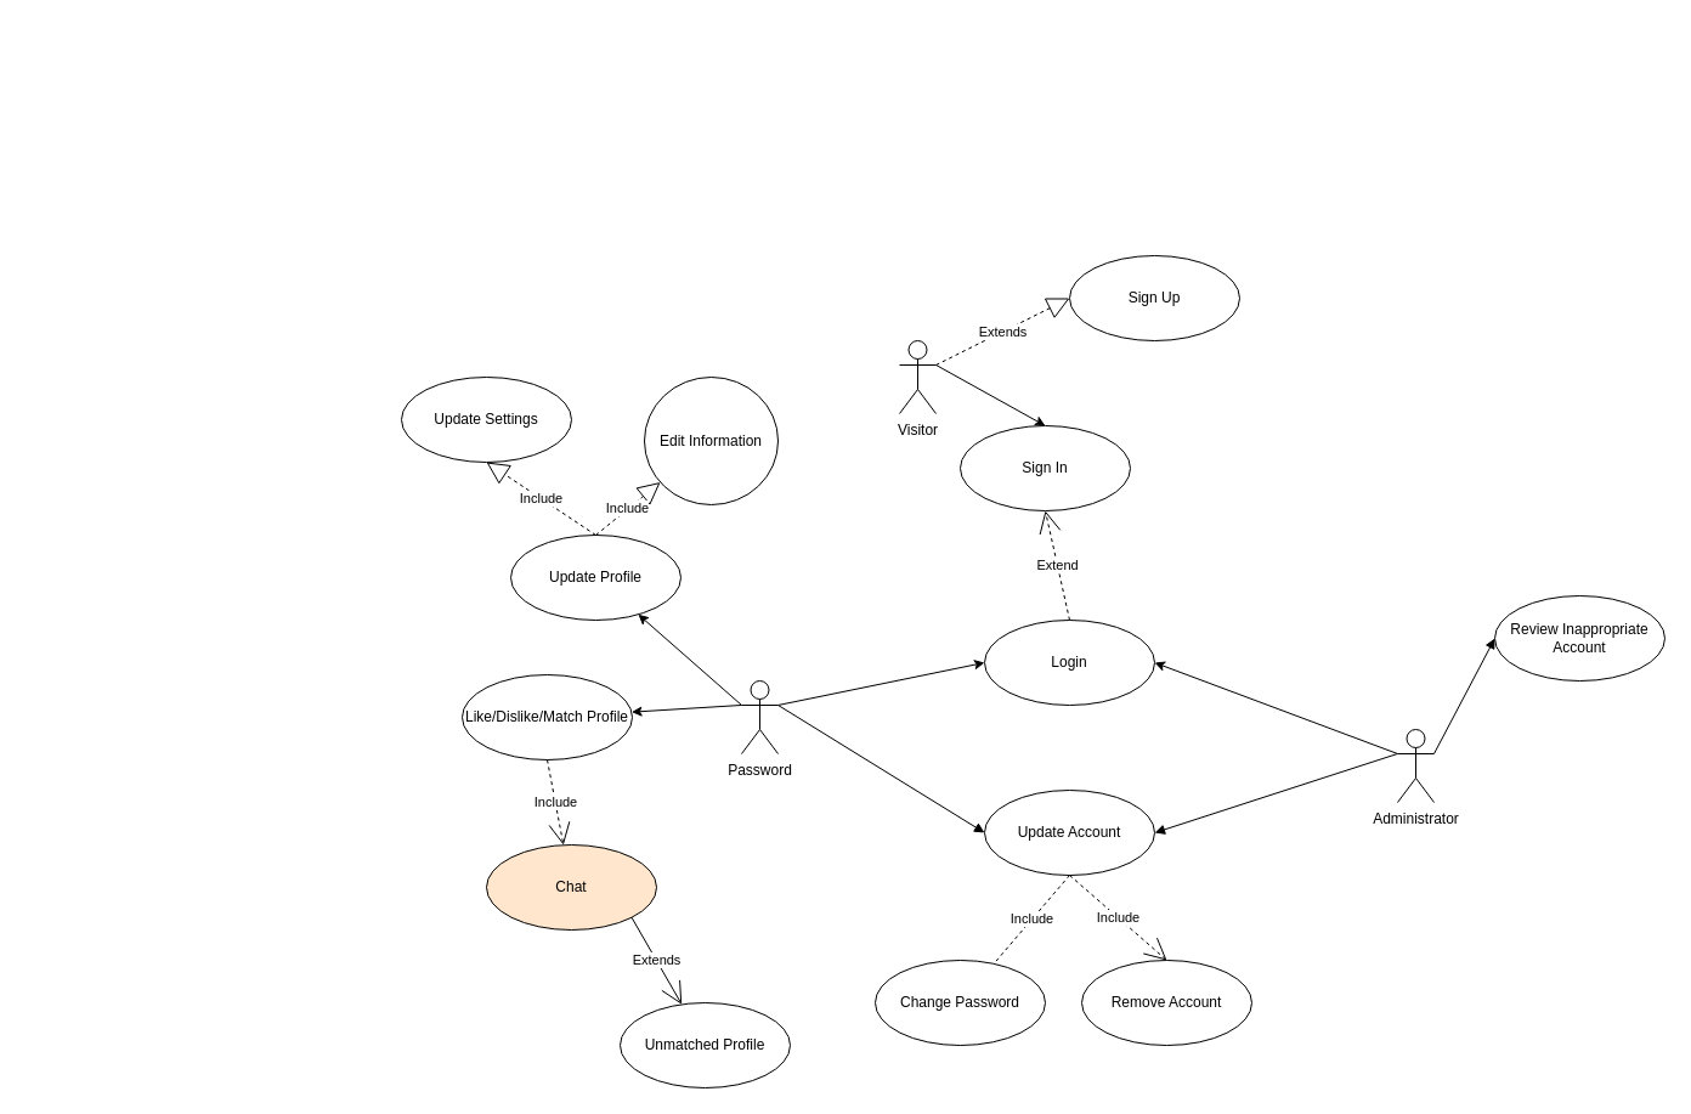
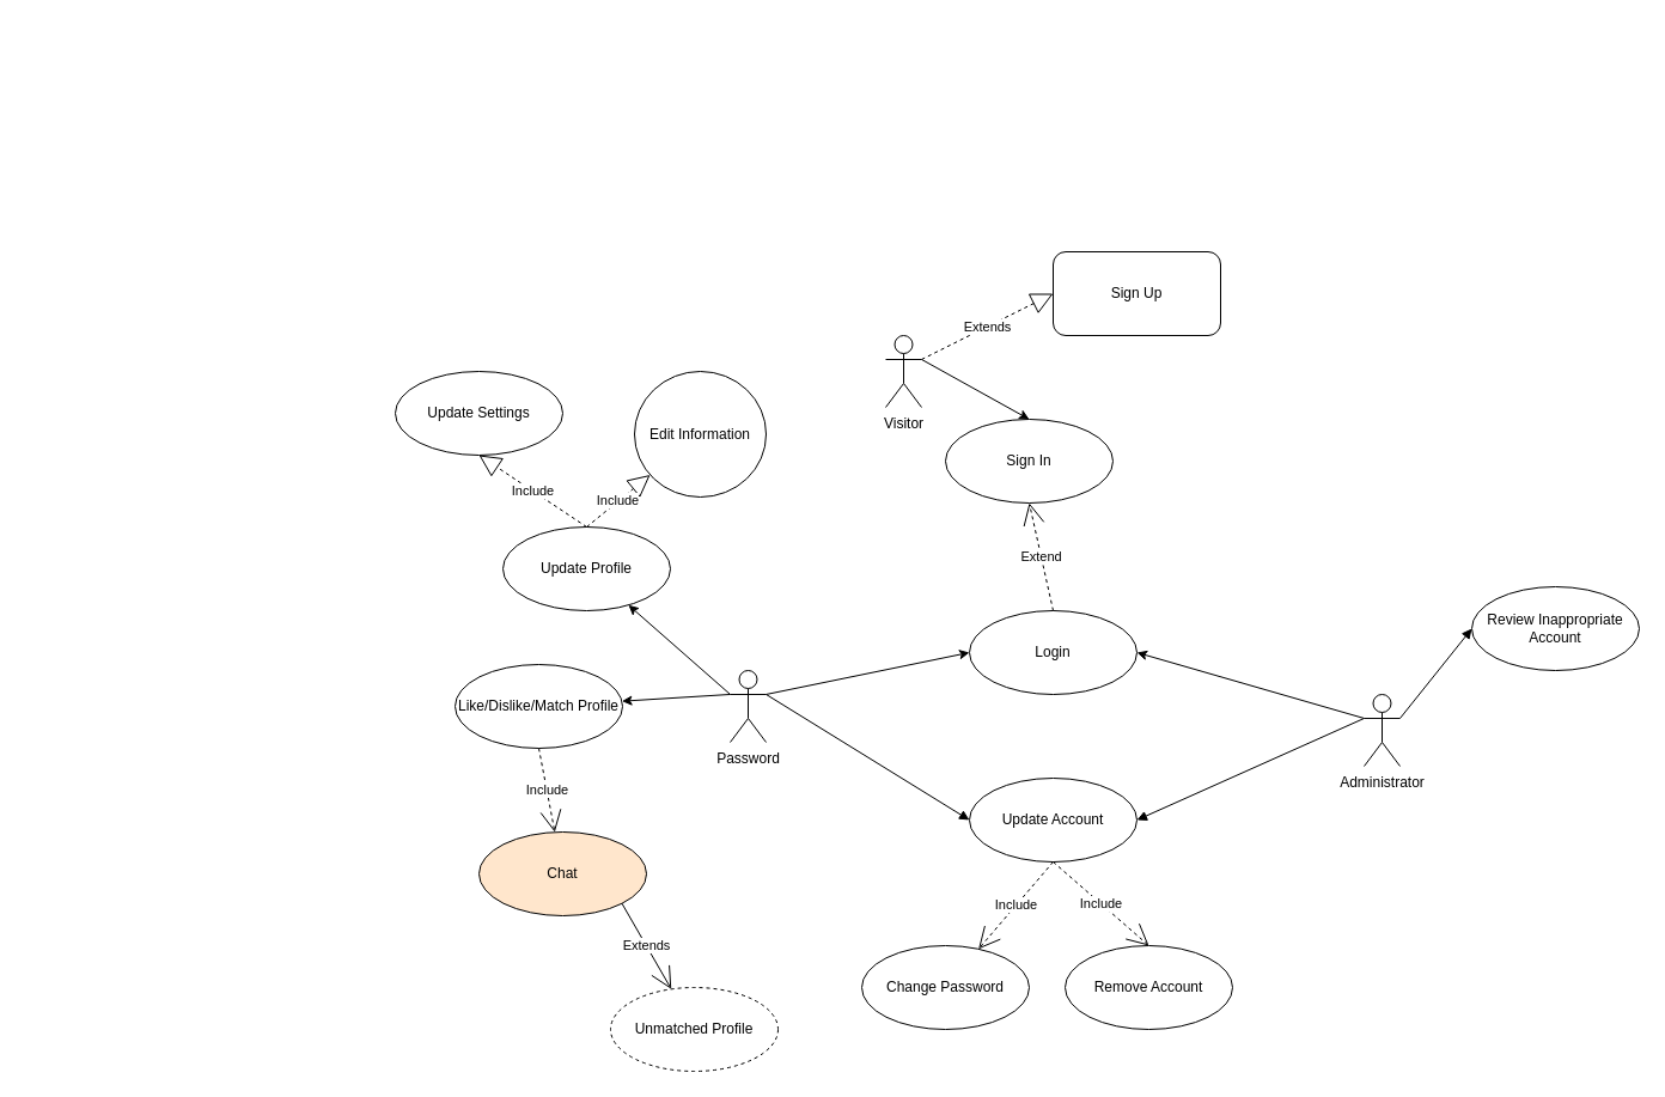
  <mxCell id="0" />
  <mxCell id="1" parent="0" />
  <mxCell id="2" value="Password" style="shape=umlActor;verticalLabelPosition=bottom;labelBackgroundColor=#ffffff;verticalAlign=top;html=1;outlineConnect=0;" parent="1" vertex="1"><mxGeometry x="610" y="560" width="30" height="60" as="geometry" /></mxCell>
  <mxCell id="3" value="" style="ellipse;whiteSpace=wrap;html=1;aspect=fixed;rotation=NaN;" parent="1" vertex="1"><mxGeometry width="100" as="geometry" x="20" y="20" /></mxCell>
  <mxCell id="4" value="" style="endArrow=classic;html=1;exitX=1;exitY=0.333;exitDx=0;exitDy=0;exitPerimeter=0;entryX=0;entryY=0.5;entryDx=0;entryDy=0;" parent="1" source="2" target="5" edge="1"><mxGeometry width="50" height="50" relative="1" as="geometry"><mxPoint x="790" y="760" as="sourcePoint" /><mxPoint x="990" y="440" as="targetPoint" /></mxGeometry></mxCell>
  <mxCell id="5" value="Login" style="ellipse;whiteSpace=wrap;html=1;" parent="1" vertex="1"><mxGeometry x="810" y="510" width="140" height="70" as="geometry" /></mxCell>
  <mxCell id="6" value="Sign In" style="ellipse;whiteSpace=wrap;html=1;" parent="1" vertex="1"><mxGeometry x="790" y="350" width="140" height="70" as="geometry" /></mxCell>
  <mxCell id="7" value="Extend" style="endArrow=open;endSize=16;endFill=0;html=1;entryX=0.5;entryY=1;entryDx=0;entryDy=0;exitX=0.5;exitY=0;exitDx=0;exitDy=0;dashed=1;" parent="1" source="5" target="6" edge="1"><mxGeometry width="160" relative="1" as="geometry"><mxPoint x="1090" y="420" as="sourcePoint" /><mxPoint x="1110" y="300" as="targetPoint" /></mxGeometry></mxCell>
- <mxCell id="8" value="Administrator" style="shape=umlActor;verticalLabelPosition=bottom;labelBackgroundColor=#ffffff;verticalAlign=top;html=1;outlineConnect=0;" parent="1" vertex="1"><mxGeometry x="1150" y="600" width="30" height="60" as="geometry" /></mxCell>
+ <mxCell id="8" value="Administrator" style="shape=umlActor;verticalLabelPosition=bottom;labelBackgroundColor=#ffffff;verticalAlign=top;html=1;outlineConnect=0;" parent="1" vertex="1"><mxGeometry x="1140" y="580" width="30" height="60" as="geometry" /></mxCell>
  <mxCell id="9" value="" style="endArrow=classic;html=1;exitX=0;exitY=0.333;exitDx=0;exitDy=0;exitPerimeter=0;entryX=1;entryY=0.5;entryDx=0;entryDy=0;" parent="1" source="8" target="5" edge="1"><mxGeometry width="50" height="50" relative="1" as="geometry"><mxPoint x="810" y="710" as="sourcePoint" /><mxPoint x="1040" y="655" as="targetPoint" /></mxGeometry></mxCell>
- <mxCell id="10" value="Sign Up" style="ellipse;whiteSpace=wrap;html=1;" parent="1" vertex="1"><mxGeometry x="880" y="210" width="140" height="70" as="geometry" /></mxCell>
+ <mxCell id="10" value="Sign Up" style="whiteSpace=wrap;html=1;rounded=1;" parent="1" vertex="1"><mxGeometry x="880" y="210" width="140" height="70" as="geometry" /></mxCell>
  <mxCell id="11" value="Extends" style="endArrow=block;endSize=16;endFill=0;html=1;dashed=1;entryX=0;entryY=0.5;entryDx=0;entryDy=0;exitX=1;exitY=0.333;exitDx=0;exitDy=0;exitPerimeter=0;" parent="1" source="15" target="10" edge="1"><mxGeometry width="160" relative="1" as="geometry"><mxPoint x="820" y="609.5" as="sourcePoint" /><mxPoint x="980" y="609.5" as="targetPoint" /></mxGeometry></mxCell>
  <mxCell id="12" value="Update Account" style="ellipse;whiteSpace=wrap;html=1;" parent="1" vertex="1"><mxGeometry x="810" y="650" width="140" height="70" as="geometry" /></mxCell>
  <mxCell id="13" value="" style="html=1;verticalAlign=bottom;endArrow=block;entryX=0;entryY=0.5;entryDx=0;entryDy=0;exitX=1;exitY=0.333;exitDx=0;exitDy=0;exitPerimeter=0;" parent="1" source="2" target="12" edge="1"><mxGeometry width="80" relative="1" as="geometry"><mxPoint x="770" y="860" as="sourcePoint" /><mxPoint x="850" y="860" as="targetPoint" /></mxGeometry></mxCell>
  <mxCell id="14" value="" style="html=1;verticalAlign=bottom;endArrow=block;entryX=1;entryY=0.5;entryDx=0;entryDy=0;exitX=0;exitY=0.333;exitDx=0;exitDy=0;exitPerimeter=0;" parent="1" source="8" target="12" edge="1"><mxGeometry width="80" relative="1" as="geometry"><mxPoint x="770" y="860" as="sourcePoint" /><mxPoint x="850" y="860" as="targetPoint" /></mxGeometry></mxCell>
  <mxCell id="15" value="Visitor" style="shape=umlActor;verticalLabelPosition=bottom;labelBackgroundColor=#ffffff;verticalAlign=top;html=1;" parent="1" vertex="1"><mxGeometry x="740" y="280" width="30" height="60" as="geometry" /></mxCell>
  <mxCell id="16" value="" style="endArrow=classic;html=1;exitX=1;exitY=0.333;exitDx=0;exitDy=0;exitPerimeter=0;" parent="1" source="15" edge="1"><mxGeometry width="50" height="50" relative="1" as="geometry"><mxPoint x="700" y="419.5" as="sourcePoint" /><mxPoint x="860" y="350" as="targetPoint" /></mxGeometry></mxCell>
- <mxCell id="17" value="Include" style="endArrow=none;endSize=16;endFill=0;html=1;exitX=0.5;exitY=1;exitDx=0;exitDy=0;dashed=1;" parent="1" source="12" target="18" edge="1"><mxGeometry width="160" relative="1" as="geometry"><mxPoint x="830" y="810" as="sourcePoint" /><mxPoint x="790" y="810" as="targetPoint" /></mxGeometry></mxCell>
+ <mxCell id="17" value="Include" style="endArrow=open;endSize=16;endFill=0;html=1;exitX=0.5;exitY=1;exitDx=0;exitDy=0;dashed=1;" parent="1" source="12" target="18" edge="1"><mxGeometry width="160" relative="1" as="geometry"><mxPoint x="830" y="810" as="sourcePoint" /><mxPoint x="790" y="810" as="targetPoint" /></mxGeometry></mxCell>
  <mxCell id="18" value="Change Password" style="ellipse;whiteSpace=wrap;html=1;" parent="1" vertex="1"><mxGeometry x="720" y="790" width="140" height="70" as="geometry" /></mxCell>
  <mxCell id="19" value="Remove Account" style="ellipse;whiteSpace=wrap;html=1;" parent="1" vertex="1"><mxGeometry x="890" y="790" width="140" height="70" as="geometry" /></mxCell>
  <mxCell id="20" value="Include" style="endArrow=open;endSize=16;endFill=0;html=1;exitX=0.5;exitY=1;exitDx=0;exitDy=0;dashed=1;entryX=0.5;entryY=0;entryDx=0;entryDy=0;" parent="1" source="12" target="19" edge="1"><mxGeometry width="160" relative="1" as="geometry"><mxPoint x="890" y="730" as="sourcePoint" /><mxPoint x="827.487" y="802.811" as="targetPoint" /></mxGeometry></mxCell>
  <mxCell id="21" value="Review Inappropriate Account" style="ellipse;whiteSpace=wrap;html=1;" parent="1" vertex="1"><mxGeometry x="1230" y="490" width="140" height="70" as="geometry" /></mxCell>
  <mxCell id="22" value="" style="html=1;verticalAlign=bottom;endArrow=block;exitX=1;exitY=0.333;exitDx=0;exitDy=0;entryX=0;entryY=0.5;entryDx=0;entryDy=0;exitPerimeter=0;" parent="1" source="8" target="21" edge="1"><mxGeometry width="80" relative="1" as="geometry"><mxPoint x="1180" y="610" as="sourcePoint" /><mxPoint x="1248.43" y="563.16" as="targetPoint" /></mxGeometry></mxCell>
  <mxCell id="23" value="" style="endArrow=classic;html=1;exitX=0;exitY=0.333;exitDx=0;exitDy=0;exitPerimeter=0;" parent="1" source="2" target="24" edge="1"><mxGeometry width="50" height="50" relative="1" as="geometry"><mxPoint x="650" y="590" as="sourcePoint" /><mxPoint x="520" y="530" as="targetPoint" /></mxGeometry></mxCell>
  <mxCell id="24" value="Update Profile" style="ellipse;whiteSpace=wrap;html=1;" parent="1" vertex="1"><mxGeometry x="420" y="440" width="140" height="70" as="geometry" /></mxCell>
  <mxCell id="25" value="" style="endArrow=classic;html=1;exitX=0;exitY=0.333;exitDx=0;exitDy=0;exitPerimeter=0;" parent="1" source="2" target="26" edge="1"><mxGeometry width="50" height="50" relative="1" as="geometry"><mxPoint x="620" y="590" as="sourcePoint" /><mxPoint x="510" y="620" as="targetPoint" /></mxGeometry></mxCell>
  <mxCell id="26" value="Like/Dislike/Match Profile" style="ellipse;whiteSpace=wrap;html=1;" parent="1" vertex="1"><mxGeometry x="380" y="555" width="140" height="70" as="geometry" /></mxCell>
  <mxCell id="27" value="Include" style="endArrow=open;endSize=16;endFill=0;html=1;dashed=1;exitX=0.5;exitY=1;exitDx=0;exitDy=0;" parent="1" target="28" edge="1" source="26"><mxGeometry width="160" relative="1" as="geometry"><mxPoint x="449.5" y="780" as="sourcePoint" /><mxPoint x="490" y="820" as="targetPoint" /></mxGeometry></mxCell>
  <mxCell id="28" value="Chat" style="ellipse;whiteSpace=wrap;html=1;fillColor=#ffe6cc;" parent="1" vertex="1"><mxGeometry x="400" y="695" width="140" height="70" as="geometry" /></mxCell>
  <mxCell id="29" value="Include" style="endArrow=block;endSize=16;endFill=0;html=1;dashed=1;exitX=0.5;exitY=0;exitDx=0;exitDy=0;" parent="1" source="24" target="30" edge="1"><mxGeometry width="160" relative="1" as="geometry"><mxPoint x="650" y="270" as="sourcePoint" /><mxPoint x="580" y="390" as="targetPoint" /></mxGeometry></mxCell>
  <mxCell id="30" value="Edit Information" style="ellipse;whiteSpace=wrap;html=1;" parent="1" vertex="1"><mxGeometry x="530" y="310" width="110" height="105" as="geometry" /></mxCell>
  <mxCell id="31" value="Update Settings" style="ellipse;whiteSpace=wrap;html=1;" parent="1" vertex="1"><mxGeometry x="330" y="310" width="140" height="70" as="geometry" /></mxCell>
  <mxCell id="32" value="Include" style="endArrow=block;endSize=16;endFill=0;html=1;dashed=1;entryX=0.5;entryY=1;entryDx=0;entryDy=0;" parent="1" target="31" edge="1"><mxGeometry width="160" relative="1" as="geometry"><mxPoint x="490" y="440" as="sourcePoint" /><mxPoint x="410" y="390" as="targetPoint" /></mxGeometry></mxCell>
  <mxCell id="33" value="Extends" style="endArrow=open;endSize=16;endFill=0;html=1;exitX=1;exitY=1;exitDx=0;exitDy=0;" parent="1" source="28" target="34" edge="1"><mxGeometry width="160" relative="1" as="geometry"><mxPoint x="580" y="879.5" as="sourcePoint" /><mxPoint x="730" y="920" as="targetPoint" /></mxGeometry></mxCell>
- <mxCell id="34" value="Unmatched Profile" style="ellipse;whiteSpace=wrap;html=1;" parent="1" vertex="1"><mxGeometry x="510" y="825" width="140" height="70" as="geometry" /></mxCell>
+ <mxCell id="34" value="Unmatched Profile" style="ellipse;whiteSpace=wrap;html=1;dashed=1;" parent="1" vertex="1"><mxGeometry x="510" y="825" width="140" height="70" as="geometry" /></mxCell>
